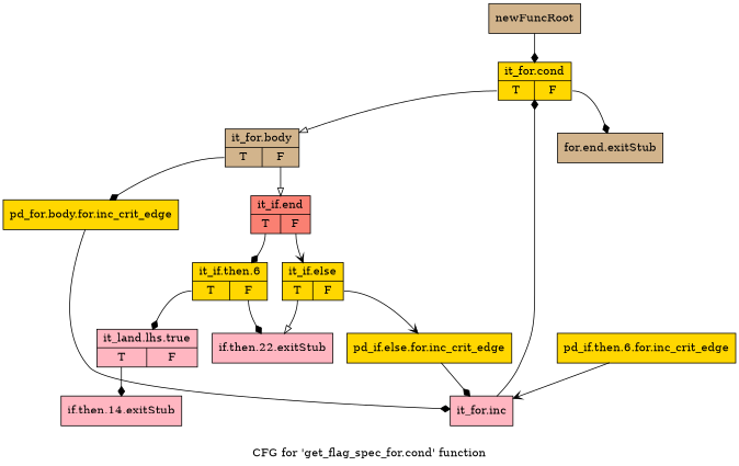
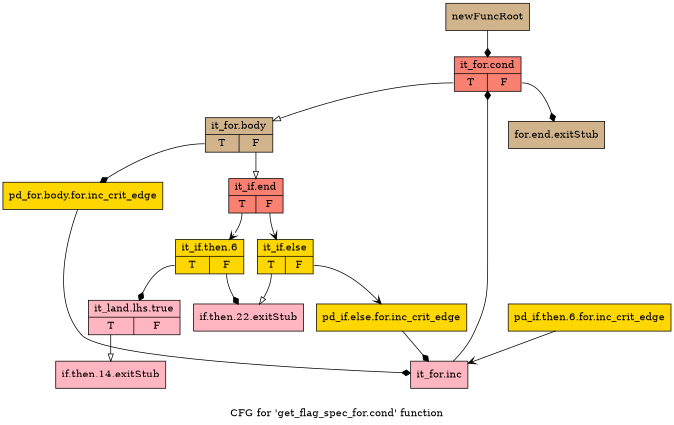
  digraph {
    label="CFG for 'get_flag_spec_for.cond' function"
    node [fillcolor=gold shape=record style=filled]
    edge [arrowhead=diamond tailport=s0]
    n1 [fillcolor=tan label="{newFuncRoot}"]
-   n2 [label="{it_for.cond|{<s0>T|<s1>F}}"]
+   n2 [fillcolor=salmon label="{it_for.cond|{<s0>T|<s1>F}}"]
    n3 [fillcolor=tan label="{for.end.exitStub}"]
    n4 [fillcolor=tan label="{it_for.body|{<s0>T|<s1>F}}"]
    n5 [label="{pd_for.body.for.inc_crit_edge}"]
    n6 [fillcolor=salmon label="{it_if.end|{<s0>T|<s1>F}}"]
    n7 [fillcolor=lightpink label="{if.then.22.exitStub}"]
    n8 [fillcolor=lightpink label="{if.then.14.exitStub}"]
    n9 [fillcolor=lightpink label="{it_for.inc}"]
    n10 [label="{it_if.then.6|{<s0>T|<s1>F}}"]
    n11 [label="{it_if.else|{<s0>T|<s1>F}}"]
    n12 [fillcolor=lightpink label="{it_land.lhs.true|{<s0>T|<s1>F}}"]
    n13 [label="{pd_if.else.for.inc_crit_edge}"]
    n14 [label="{pd_if.then.6.for.inc_crit_edge}"]
    n1 -> n2 [tailport=""]
    n2 -> n3 [tailport=s1]
    n2 -> n4 [arrowhead=onormal]
    n4 -> n5
    n4 -> n6 [arrowhead=onormal tailport=s1]
    n5 -> n9 [tailport=""]
-   n6 -> n10
+   n6 -> n10 [arrowhead=vee]
    n6 -> n11 [arrowhead=vee tailport=s1]
    n9 -> n2 [tailport=""]
    n10 -> n7 [tailport=s1]
    n10 -> n12
    n11 -> n7 [arrowhead=onormal]
    n11 -> n13 [arrowhead=vee tailport=s1]
-   n12 -> n8
+   n12 -> n8 [arrowhead=onormal]
    n13 -> n9 [tailport=""]
    n14 -> n9 [arrowhead=vee tailport=""]
  }
